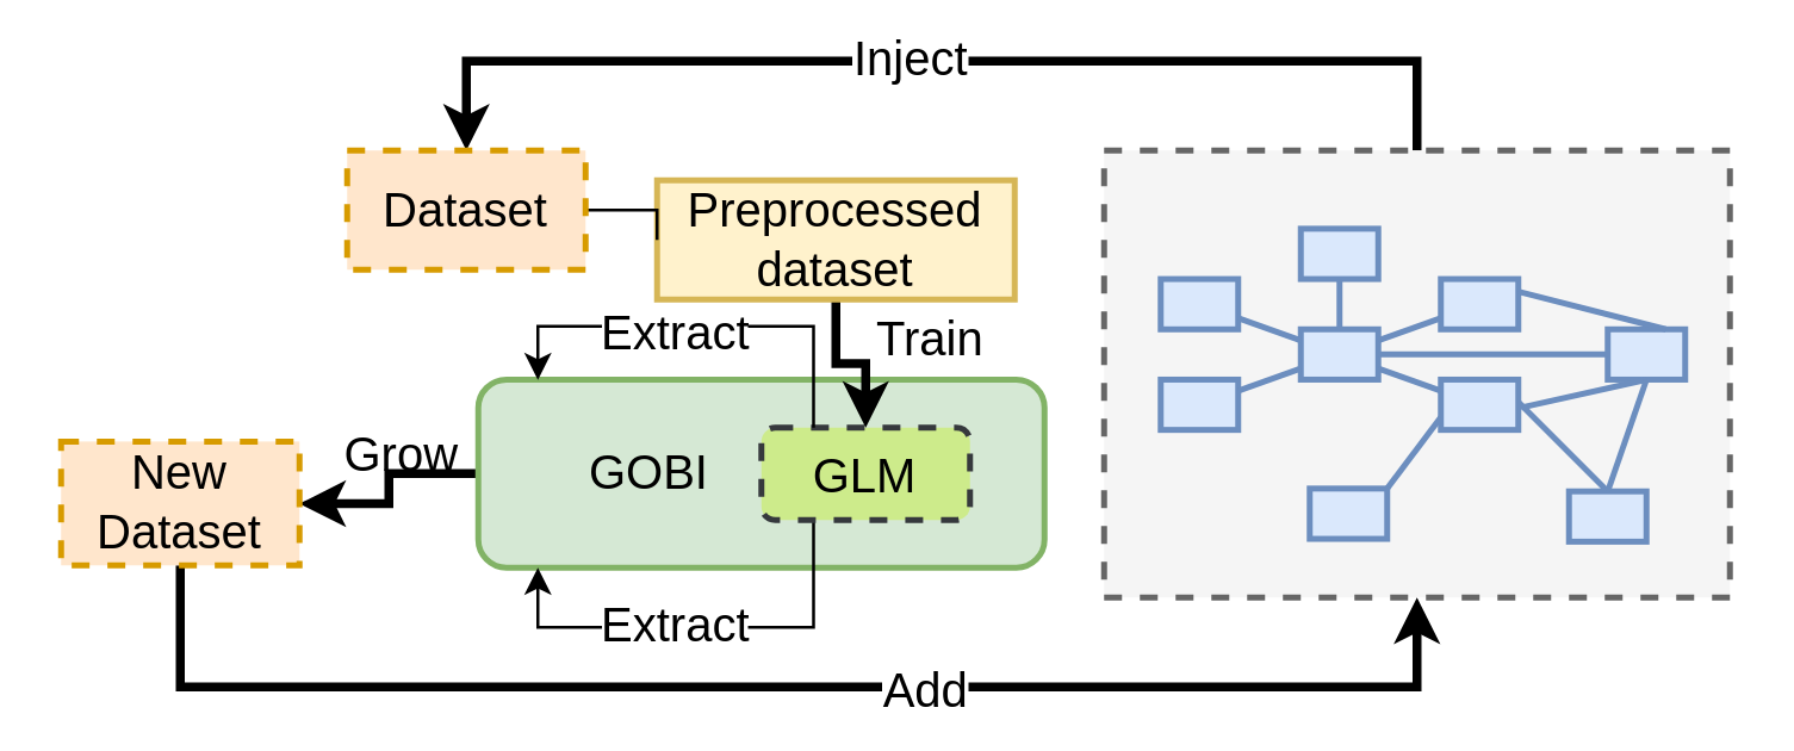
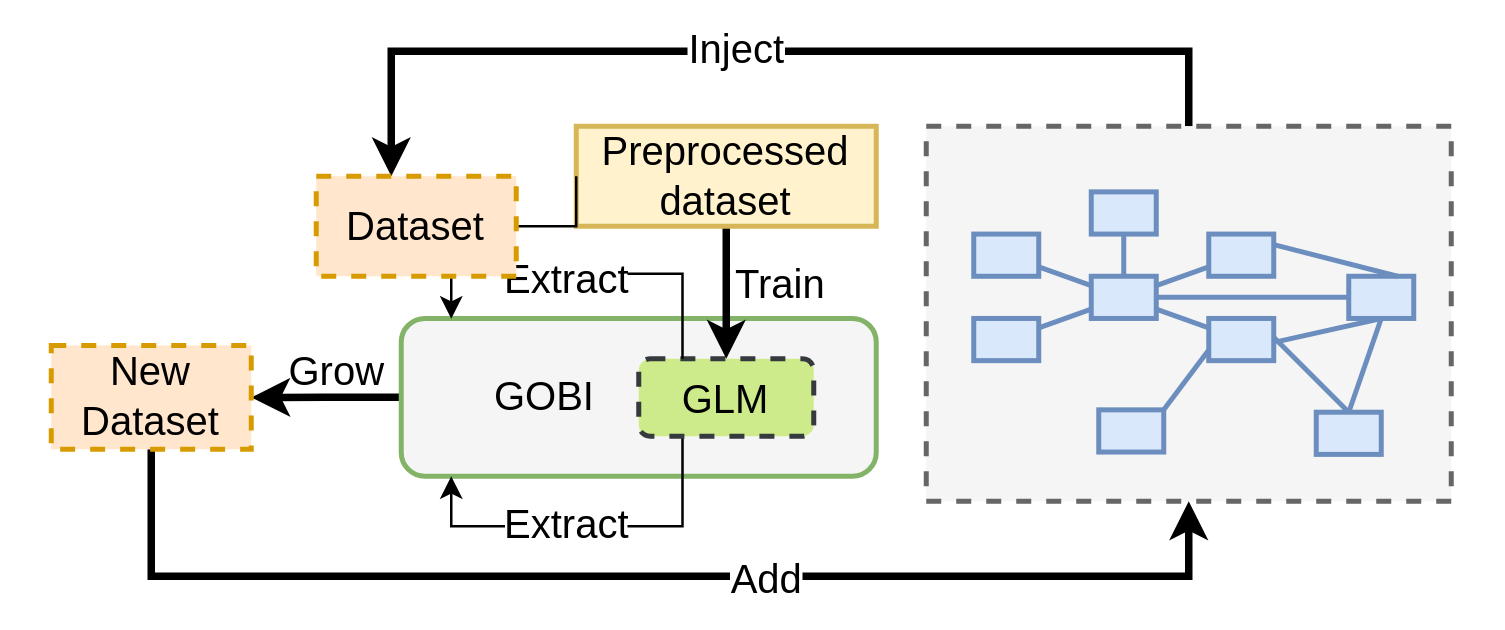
  <mxCell id="0" />
  <mxCell id="1" parent="0" />
  <mxCell id="2" style="edgeStyle=orthogonalEdgeStyle;rounded=0;orthogonalLoop=1;jettySize=auto;html=1;exitX=0;exitY=0.5;exitDx=0;exitDy=0;strokeWidth=3;" edge="1" parent="1" source="4" target="40"><mxGeometry relative="1" as="geometry" /></mxCell>
  <mxCell id="3" value="&lt;font style=&quot;font-size: 16px;&quot;&gt;Grow&lt;/font&gt;" style="edgeLabel;html=1;align=center;verticalAlign=bottom;resizable=0;points=[];labelPosition=center;verticalLabelPosition=top;labelBackgroundColor=none;" vertex="1" connectable="0" parent="2"><mxGeometry relative="1" as="geometry"><mxPoint x="3" as="offset" /></mxGeometry></mxCell>
- <mxCell id="4" value="&lt;font style=&quot;font-size: 16px;&quot;&gt;&lt;span style=&quot;white-space: pre;&quot;&gt;&#09;&lt;/span&gt;GOBI&lt;/font&gt;" style="rounded=1;whiteSpace=wrap;html=1;fontSize=12;glass=0;strokeWidth=2;shadow=0;align=left;fillColor=#d5e8d4;strokeColor=#82b366;" parent="1" vertex="1"><mxGeometry x="160" y="126.88" width="190" height="63.12" as="geometry" /></mxCell>
+ <mxCell id="4" value="&lt;font style=&quot;font-size: 16px;&quot;&gt;&lt;span style=&quot;white-space: pre;&quot;&gt;&#09;&lt;/span&gt;GOBI&lt;/font&gt;" style="rounded=1;whiteSpace=wrap;html=1;fontSize=12;glass=0;strokeWidth=2;shadow=0;align=left;fillColor=#f5f5f5;strokeColor=#82b366;" parent="1" vertex="1"><mxGeometry x="160" y="126.88" width="190" height="63.12" as="geometry" /></mxCell>
  <mxCell id="5" style="edgeStyle=orthogonalEdgeStyle;rounded=0;orthogonalLoop=1;jettySize=auto;html=1;exitX=0.25;exitY=1;exitDx=0;exitDy=0;endArrow=classic;endFill=1;strokeWidth=1;startArrow=none;startFill=0;" edge="1" parent="1" source="7"><mxGeometry relative="1" as="geometry"><mxPoint x="180" y="190" as="targetPoint" /><Array as="points"><mxPoint x="273" y="210" /><mxPoint x="180" y="210" /><mxPoint x="180" y="190" /></Array></mxGeometry></mxCell>
  <mxCell id="6" value="&lt;font style=&quot;font-size: 16px;&quot;&gt;Extract&lt;/font&gt;" style="edgeLabel;html=1;align=center;verticalAlign=middle;resizable=0;points=[];" vertex="1" connectable="0" parent="5"><mxGeometry x="0.213" y="-2" relative="1" as="geometry"><mxPoint x="7" as="offset" /></mxGeometry></mxCell>
  <mxCell id="7" value="&lt;font style=&quot;font-size: 16px;&quot;&gt;GLM&lt;/font&gt;" style="rounded=1;whiteSpace=wrap;html=1;fontSize=12;glass=0;strokeWidth=2;shadow=0;fillColor=#cdeb8b;strokeColor=#36393d;dashed=1;" parent="1" vertex="1"><mxGeometry x="255" y="143" width="70" height="31" as="geometry" /></mxCell>
  <mxCell id="8" value="" style="edgeStyle=orthogonalEdgeStyle;rounded=0;orthogonalLoop=1;jettySize=auto;html=1;endArrow=classic;endFill=1;startArrow=none;startFill=0;strokeWidth=3;" parent="1" source="10" target="7" edge="1"><mxGeometry relative="1" as="geometry" /></mxCell>
  <mxCell id="9" value="&lt;font style=&quot;font-size: 16px;&quot;&gt;Train&lt;/font&gt;" style="edgeLabel;html=1;align=left;verticalAlign=middle;resizable=0;points=[];labelPosition=right;verticalLabelPosition=middle;labelBackgroundColor=none;" vertex="1" connectable="0" parent="8"><mxGeometry x="0.388" relative="1" as="geometry"><mxPoint x="2" y="-15" as="offset" /></mxGeometry></mxCell>
- <mxCell id="10" value="&lt;font style=&quot;font-size: 16px;&quot;&gt;Preprocessed&lt;br&gt;dataset&lt;/font&gt;" style="rounded=0;whiteSpace=wrap;html=1;gradientDirection=west;fillColor=#fff2cc;strokeColor=#d6b656;strokeWidth=2;" parent="1" vertex="1"><mxGeometry x="220" y="60" width="120" height="40" as="geometry" /></mxCell>
+ <mxCell id="10" value="&lt;font style=&quot;font-size: 16px;&quot;&gt;Preprocessed&lt;br&gt;dataset&lt;/font&gt;" style="rounded=0;whiteSpace=wrap;html=1;gradientDirection=west;fillColor=#fff2cc;strokeColor=#d6b656;strokeWidth=2;" parent="1" vertex="1"><mxGeometry x="230" y="50" width="120" height="40" as="geometry" /></mxCell>
  <mxCell id="11" style="edgeStyle=orthogonalEdgeStyle;rounded=0;orthogonalLoop=1;jettySize=auto;html=1;entryX=0.25;entryY=0;entryDx=0;entryDy=0;endArrow=none;endFill=0;strokeWidth=1;startArrow=classic;startFill=1;" edge="1" parent="1" target="7"><mxGeometry relative="1" as="geometry"><mxPoint x="180" y="127" as="sourcePoint" /><Array as="points"><mxPoint x="180" y="109" /><mxPoint x="273" y="109" /></Array></mxGeometry></mxCell>
  <mxCell id="12" value="Extract" style="edgeLabel;html=1;align=center;verticalAlign=middle;resizable=0;points=[];fontSize=16;" vertex="1" connectable="0" parent="11"><mxGeometry x="0.076" y="1" relative="1" as="geometry"><mxPoint x="-15" y="2" as="offset" /></mxGeometry></mxCell>
  <mxCell id="13" style="edgeStyle=orthogonalEdgeStyle;rounded=0;orthogonalLoop=1;jettySize=auto;html=1;entryX=0.5;entryY=0;entryDx=0;entryDy=0;endArrow=none;endFill=0;startArrow=classic;startFill=1;strokeWidth=3;" edge="1" parent="1" source="16" target="17"><mxGeometry relative="1" as="geometry"><mxPoint x="140" y="20" as="sourcePoint" /><Array as="points"><mxPoint x="156" y="20" /><mxPoint x="475" y="20" /></Array></mxGeometry></mxCell>
  <mxCell id="14" value="Inject" style="edgeLabel;html=1;align=center;verticalAlign=middle;resizable=0;points=[];fontSize=16;" vertex="1" connectable="0" parent="13"><mxGeometry x="-0.063" y="2" relative="1" as="geometry"><mxPoint as="offset" /></mxGeometry></mxCell>
  <mxCell id="15" style="edgeStyle=orthogonalEdgeStyle;rounded=0;orthogonalLoop=1;jettySize=auto;html=1;exitX=1;exitY=0.5;exitDx=0;exitDy=0;entryX=0;entryY=0.5;entryDx=0;entryDy=0;strokeWidth=1;endArrow=none;" edge="1" parent="1" source="16" target="10"><mxGeometry relative="1" as="geometry" /></mxCell>
- <mxCell id="16" value="&lt;font style=&quot;font-size: 16px;&quot;&gt;Dataset&lt;/font&gt;" style="rounded=0;whiteSpace=wrap;html=1;dashed=1;fillColor=#ffe6cc;strokeColor=#d79b00;strokeWidth=2;" vertex="1" parent="1"><mxGeometry x="116" y="50" width="80" height="40" as="geometry" /></mxCell>
+ <mxCell id="16" value="&lt;font style=&quot;font-size: 16px;&quot;&gt;Dataset&lt;/font&gt;" style="rounded=0;whiteSpace=wrap;html=1;dashed=1;fillColor=#ffe6cc;strokeColor=#d79b00;strokeWidth=2;" vertex="1" parent="1"><mxGeometry x="126" y="70" width="80" height="40" as="geometry" /></mxCell>
  <mxCell id="17" value="" style="rounded=0;whiteSpace=wrap;html=1;fontFamily=Helvetica;fontSize=11;fontColor=#333333;container=1;dashed=1;fillColor=#f5f5f5;strokeColor=#666666;strokeWidth=2;" parent="1" vertex="1"><mxGeometry x="370" y="50" width="210" height="150" as="geometry" /></mxCell>
  <mxCell id="18" value="" style="strokeWidth=2;dashed=0;align=center;fontSize=8;shape=rect;fillColor=#dae8fc;strokeColor=#6c8ebf;" parent="1" vertex="1"><mxGeometry x="436" y="76.25" width="26" height="16.875" as="geometry" /></mxCell>
  <mxCell id="19" value="" style="strokeWidth=2;dashed=0;align=center;fontSize=8;shape=rect;fillColor=#dae8fc;strokeColor=#6c8ebf;" parent="1" vertex="1"><mxGeometry x="389" y="93.125" width="26" height="16.875" as="geometry" /></mxCell>
  <mxCell id="20" value="" style="strokeWidth=2;dashed=0;align=center;fontSize=8;shape=rect;fillColor=#dae8fc;strokeColor=#6c8ebf;" parent="1" vertex="1"><mxGeometry x="483" y="93.125" width="26" height="16.875" as="geometry" /></mxCell>
  <mxCell id="21" value="" style="strokeWidth=2;dashed=0;align=center;fontSize=8;shape=rect;fillColor=#dae8fc;strokeColor=#6c8ebf;" parent="1" vertex="1"><mxGeometry x="389" y="126.875" width="26" height="16.875" as="geometry" /></mxCell>
  <mxCell id="22" value="" style="strokeWidth=2;dashed=0;align=center;fontSize=8;shape=rect;fillColor=#dae8fc;strokeColor=#6c8ebf;" parent="1" vertex="1"><mxGeometry x="483" y="126.875" width="26" height="16.875" as="geometry" /></mxCell>
  <mxCell id="23" value="" style="strokeWidth=2;dashed=0;align=center;fontSize=8;shape=rect;fillColor=#dae8fc;strokeColor=#6c8ebf;" parent="1" vertex="1"><mxGeometry x="539" y="110" width="26" height="16.875" as="geometry" /></mxCell>
  <mxCell id="24" style="edgeStyle=none;rounded=0;orthogonalLoop=1;jettySize=auto;html=1;exitX=1;exitY=0.25;exitDx=0;exitDy=0;entryX=0.75;entryY=0;entryDx=0;entryDy=0;endArrow=none;endFill=0;strokeWidth=2;fillColor=#dae8fc;strokeColor=#6c8ebf;" parent="1" source="20" target="23" edge="1"><mxGeometry relative="1" as="geometry" /></mxCell>
  <mxCell id="25" value="" style="strokeWidth=2;dashed=0;align=center;fontSize=8;shape=rect;fillColor=#dae8fc;strokeColor=#6c8ebf;" parent="1" vertex="1"><mxGeometry x="436" y="110" width="26" height="16.875" as="geometry" /></mxCell>
  <mxCell id="26" value="" style="edgeStyle=none;endArrow=none;dashed=0;html=1;strokeWidth=2;rounded=0;fillColor=#dae8fc;strokeColor=#6c8ebf;" parent="1" source="25" target="18" edge="1"><mxGeometry relative="1" as="geometry" /></mxCell>
  <mxCell id="27" value="" style="edgeStyle=none;endArrow=none;dashed=0;html=1;strokeWidth=2;rounded=0;fillColor=#dae8fc;strokeColor=#6c8ebf;" parent="1" source="25" target="19" edge="1"><mxGeometry relative="1" as="geometry" /></mxCell>
  <mxCell id="28" value="" style="edgeStyle=none;endArrow=none;dashed=0;html=1;strokeWidth=2;rounded=0;fillColor=#dae8fc;strokeColor=#6c8ebf;" parent="1" source="25" target="20" edge="1"><mxGeometry relative="1" as="geometry" /></mxCell>
  <mxCell id="29" value="" style="edgeStyle=none;endArrow=none;dashed=0;html=1;strokeWidth=2;rounded=0;fillColor=#dae8fc;strokeColor=#6c8ebf;" parent="1" source="25" target="21" edge="1"><mxGeometry relative="1" as="geometry" /></mxCell>
  <mxCell id="30" value="" style="edgeStyle=none;endArrow=none;dashed=0;html=1;strokeWidth=2;rounded=0;fillColor=#dae8fc;strokeColor=#6c8ebf;" parent="1" source="25" target="22" edge="1"><mxGeometry relative="1" as="geometry" /></mxCell>
  <mxCell id="31" value="" style="edgeStyle=none;endArrow=none;dashed=0;html=1;strokeWidth=2;rounded=0;fillColor=#dae8fc;strokeColor=#6c8ebf;" parent="1" source="25" target="23" edge="1"><mxGeometry relative="1" as="geometry" /></mxCell>
  <mxCell id="32" value="" style="edgeStyle=none;endArrow=none;dashed=0;html=1;strokeWidth=2;rounded=0;entryX=0.5;entryY=1;entryDx=0;entryDy=0;fillColor=#dae8fc;strokeColor=#6c8ebf;" parent="1" target="23" edge="1"><mxGeometry relative="1" as="geometry"><mxPoint x="510" y="136.25" as="sourcePoint" /><mxPoint x="587" y="136.25" as="targetPoint" /></mxGeometry></mxCell>
  <mxCell id="33" value="" style="strokeWidth=2;dashed=0;align=center;fontSize=8;shape=rect;fillColor=#dae8fc;strokeColor=#6c8ebf;" parent="1" vertex="1"><mxGeometry x="439" y="163.438" width="26" height="16.875" as="geometry" /></mxCell>
  <mxCell id="34" style="edgeStyle=none;shape=connector;rounded=0;orthogonalLoop=1;jettySize=auto;html=1;exitX=0;exitY=0.75;exitDx=0;exitDy=0;entryX=1;entryY=0;entryDx=0;entryDy=0;labelBackgroundColor=default;strokeColor=#6c8ebf;strokeWidth=2;fontFamily=Helvetica;fontSize=11;fontColor=default;endArrow=none;endFill=0;fillColor=#dae8fc;" parent="1" source="22" target="33" edge="1"><mxGeometry relative="1" as="geometry" /></mxCell>
  <mxCell id="35" style="edgeStyle=none;shape=connector;rounded=0;orthogonalLoop=1;jettySize=auto;html=1;exitX=0.5;exitY=0;exitDx=0;exitDy=0;labelBackgroundColor=default;strokeColor=#6c8ebf;strokeWidth=2;fontFamily=Helvetica;fontSize=11;fontColor=default;endArrow=none;endFill=0;fillColor=#dae8fc;" parent="1" source="36" edge="1"><mxGeometry relative="1" as="geometry"><mxPoint x="509" y="134.375" as="targetPoint" /></mxGeometry></mxCell>
  <mxCell id="36" value="" style="strokeWidth=2;dashed=0;align=center;fontSize=8;shape=rect;fillColor=#dae8fc;strokeColor=#6c8ebf;" parent="1" vertex="1"><mxGeometry x="526" y="164.375" width="26" height="16.875" as="geometry" /></mxCell>
  <mxCell id="37" style="edgeStyle=none;shape=connector;rounded=0;orthogonalLoop=1;jettySize=auto;html=1;exitX=0.5;exitY=1;exitDx=0;exitDy=0;entryX=0.5;entryY=0;entryDx=0;entryDy=0;labelBackgroundColor=default;strokeColor=#6c8ebf;strokeWidth=2;fontFamily=Helvetica;fontSize=11;fontColor=default;endArrow=none;endFill=0;fillColor=#dae8fc;" parent="1" source="23" target="36" edge="1"><mxGeometry relative="1" as="geometry" /></mxCell>
  <mxCell id="38" style="edgeStyle=orthogonalEdgeStyle;rounded=0;orthogonalLoop=1;jettySize=auto;html=1;exitX=0.5;exitY=1;exitDx=0;exitDy=0;entryX=0.5;entryY=1;entryDx=0;entryDy=0;strokeWidth=3;" edge="1" parent="1" source="40" target="17"><mxGeometry relative="1" as="geometry"><mxPoint x="482.5" y="280.78" as="targetPoint" /><mxPoint x="27.5" y="250" as="sourcePoint" /><Array as="points"><mxPoint x="60" y="230" /><mxPoint x="475" y="230" /></Array></mxGeometry></mxCell>
  <mxCell id="39" value="&lt;font style=&quot;font-size: 16px;&quot;&gt;Add&lt;/font&gt;" style="edgeLabel;html=1;align=center;verticalAlign=middle;resizable=0;points=[];" vertex="1" connectable="0" parent="38"><mxGeometry x="0.194" relative="1" as="geometry"><mxPoint as="offset" /></mxGeometry></mxCell>
- <mxCell id="40" value="&lt;font style=&quot;font-size: 16px;&quot;&gt;New Dataset&lt;/font&gt;" style="rounded=0;whiteSpace=wrap;html=1;dashed=1;fillColor=#ffe6cc;strokeColor=#d79b00;strokeWidth=2;" vertex="1" parent="1"><mxGeometry x="20" y="147.66" width="80" height="41.56" as="geometry" /></mxCell>
+ <mxCell id="40" value="&lt;font style=&quot;font-size: 16px;&quot;&gt;New Dataset&lt;/font&gt;" style="rounded=0;whiteSpace=wrap;html=1;dashed=1;fillColor=#ffe6cc;strokeColor=#d79b00;strokeWidth=2;" vertex="1" parent="1"><mxGeometry x="20" y="137.66" width="80" height="41.56" as="geometry" /></mxCell>
